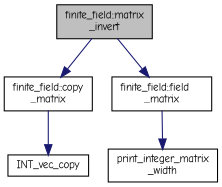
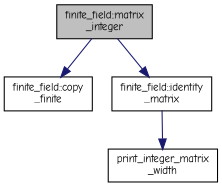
  digraph {
    fontname="Comic Neue"
    rankdir=TB
    node [color=black fillcolor=white fontname="Comic Neue" fontsize=10 shape=record style=filled]
    edge [color=midnightblue fontname="Comic Neue" fontsize=10 labelfontname=Helvetica labelfontsize=10 style=solid]
-   n1 [fillcolor=grey75 fontcolor=black height=0.2 label="finite_field::matrix\l_invert" width=0.4]
-   n2 [height=0.2 label="finite_field::copy\l_matrix" width=0.4]
-   n3 [height=0.2 label="finite_field::field\l_matrix" width=0.4]
+   n1 [fillcolor=grey75 fontcolor=black height=0.2 label="finite_field::matrix\l_integer" width=0.4]
+   n2 [height=0.2 label="finite_field::copy\l_finite" width=0.4]
+   n3 [height=0.2 label="finite_field::identity\l_matrix" width=0.4]
    n4 [height=0.2 label="print_integer_matrix\l_width" width=0.4]
-   n5 [height=0.2 label=INT_vec_copy width=0.4]
    n1 -> n2
    n1 -> n3
-   n2 -> n5
    n3 -> n4
  }
